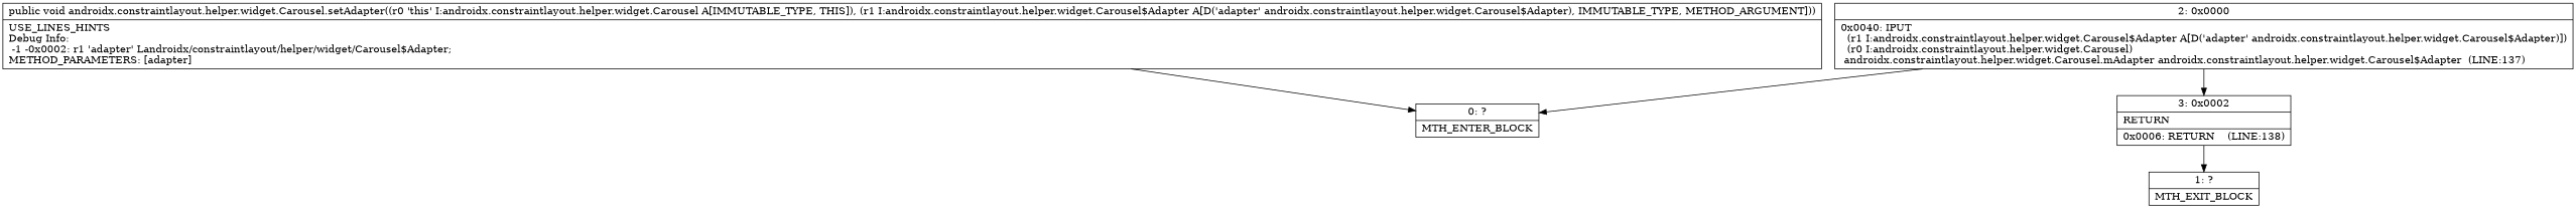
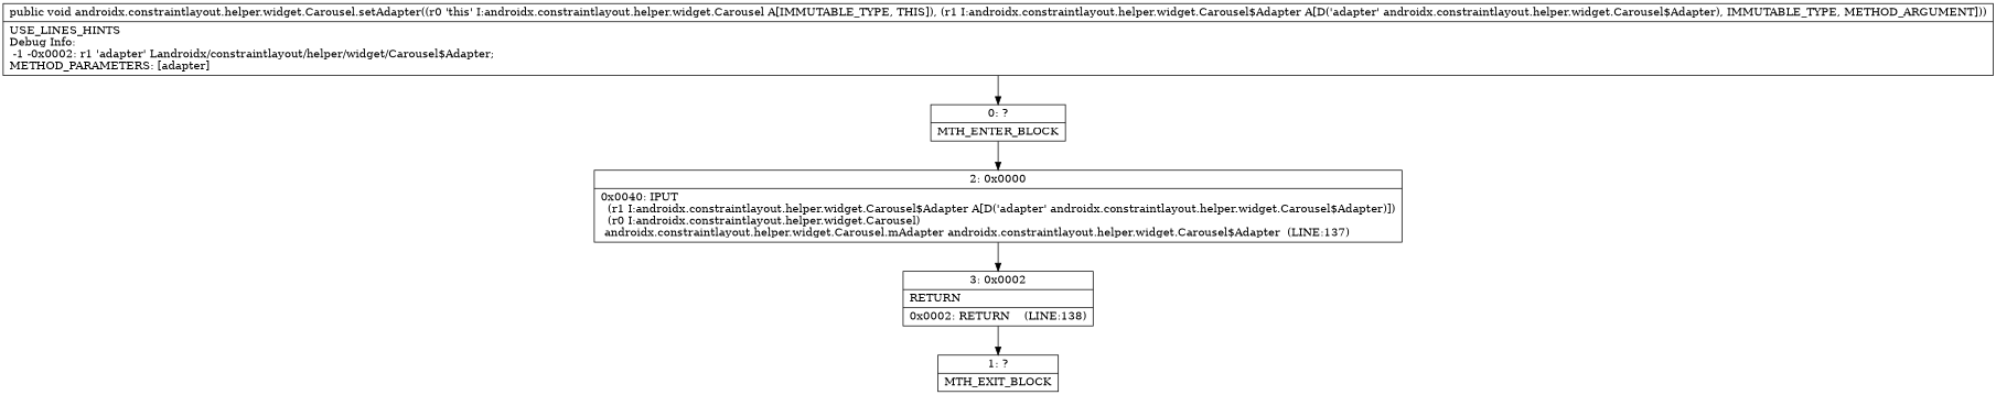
  digraph {
    node [shape=record]
    n1 [label="{0\:\ ?|MTH_ENTER_BLOCK\l}"]
    n2 [label="{2\:\ 0x0000|0x0040: IPUT  \l  (r1 I:androidx.constraintlayout.helper.widget.Carousel$Adapter A[D('adapter' androidx.constraintlayout.helper.widget.Carousel$Adapter)])\l  (r0 I:androidx.constraintlayout.helper.widget.Carousel)\l androidx.constraintlayout.helper.widget.Carousel.mAdapter androidx.constraintlayout.helper.widget.Carousel$Adapter  (LINE:137)\l}"]
-   n3 [label="{3\:\ 0x0002|RETURN\l|0x0006: RETURN    (LINE:138)\l}"]
+   n3 [label="{3\:\ 0x0002|RETURN\l|0x0002: RETURN    (LINE:138)\l}"]
    n4 [label="{1\:\ ?|MTH_EXIT_BLOCK\l}"]
    n5 [label="{public void androidx.constraintlayout.helper.widget.Carousel.setAdapter((r0 'this' I:androidx.constraintlayout.helper.widget.Carousel A[IMMUTABLE_TYPE, THIS]), (r1 I:androidx.constraintlayout.helper.widget.Carousel$Adapter A[D('adapter' androidx.constraintlayout.helper.widget.Carousel$Adapter), IMMUTABLE_TYPE, METHOD_ARGUMENT]))  | USE_LINES_HINTS\lDebug Info:\l  \-1 \-0x0002: r1 'adapter' Landroidx\/constraintlayout\/helper\/widget\/Carousel$Adapter;\lMETHOD_PARAMETERS: [adapter]\l}"]
-   n2 -> n1
+   n1 -> n2
    n2 -> n3
    n3 -> n4
    n5 -> n1
  }
